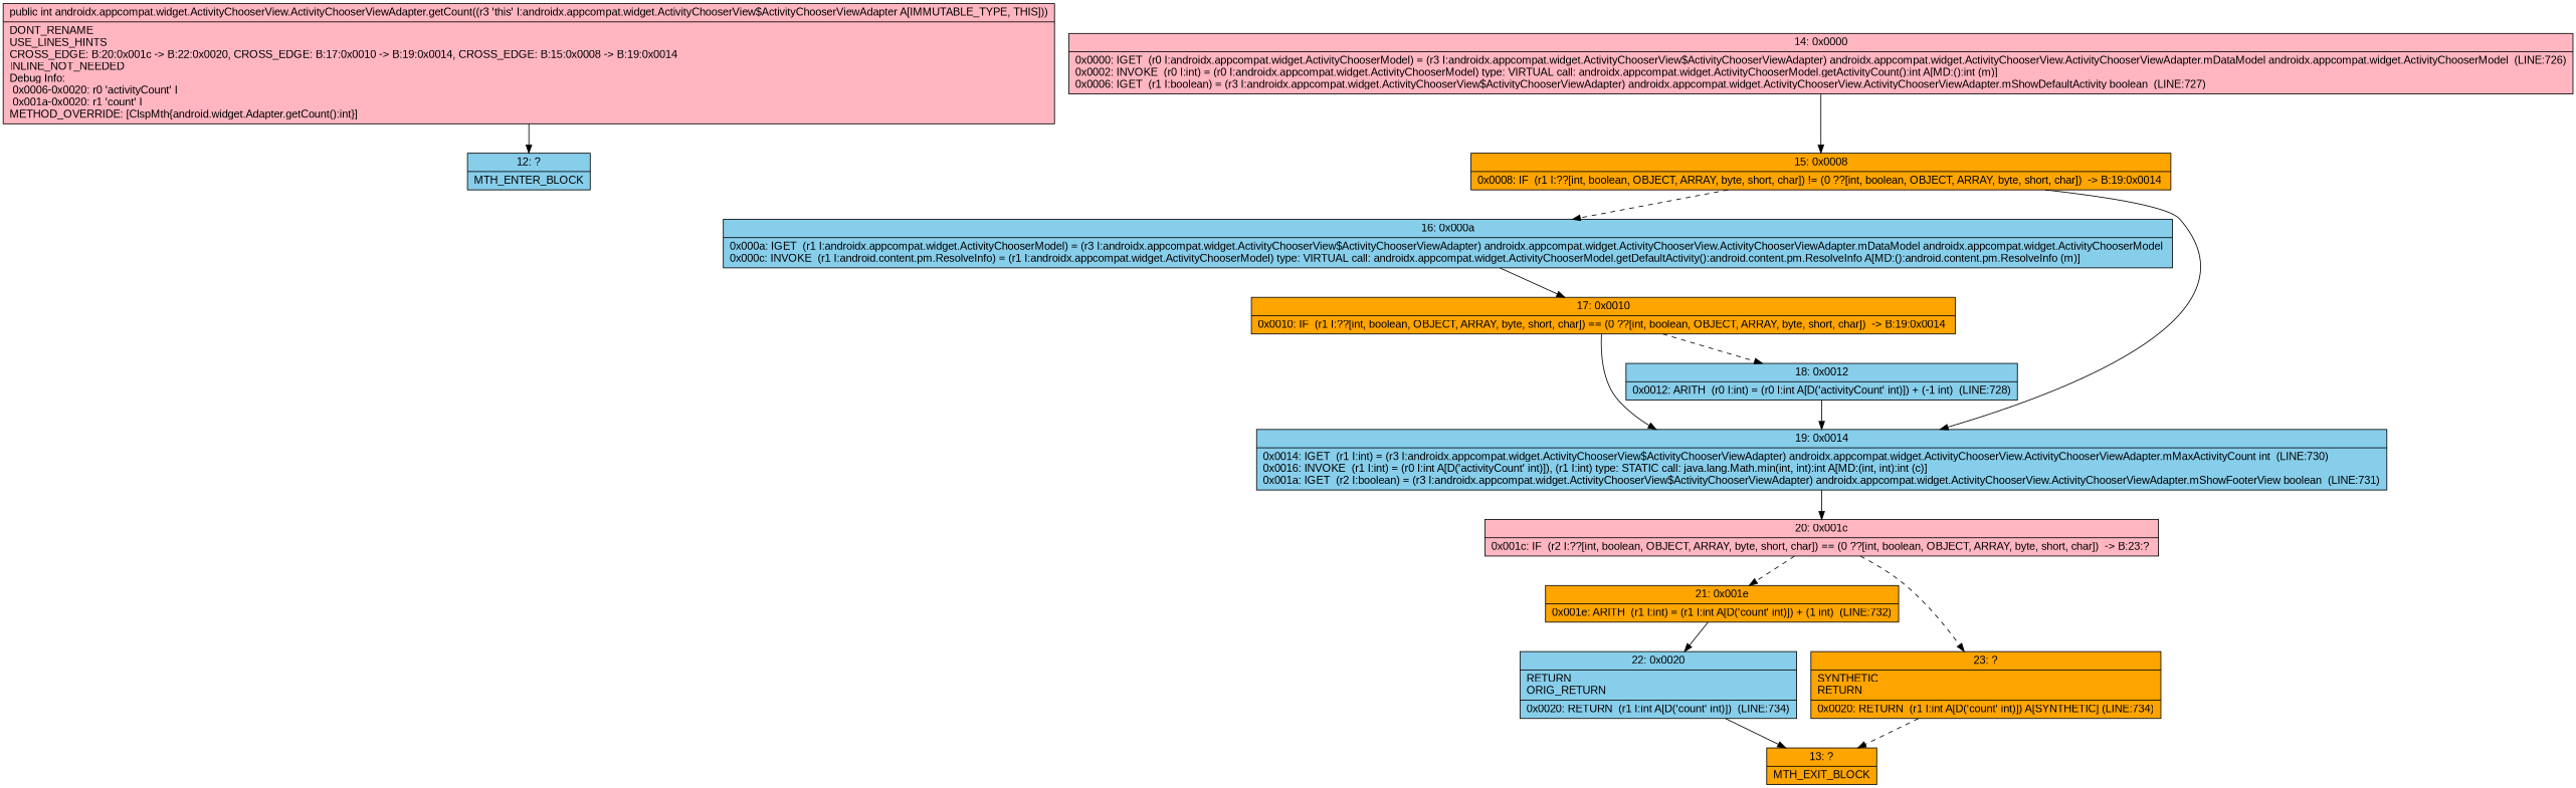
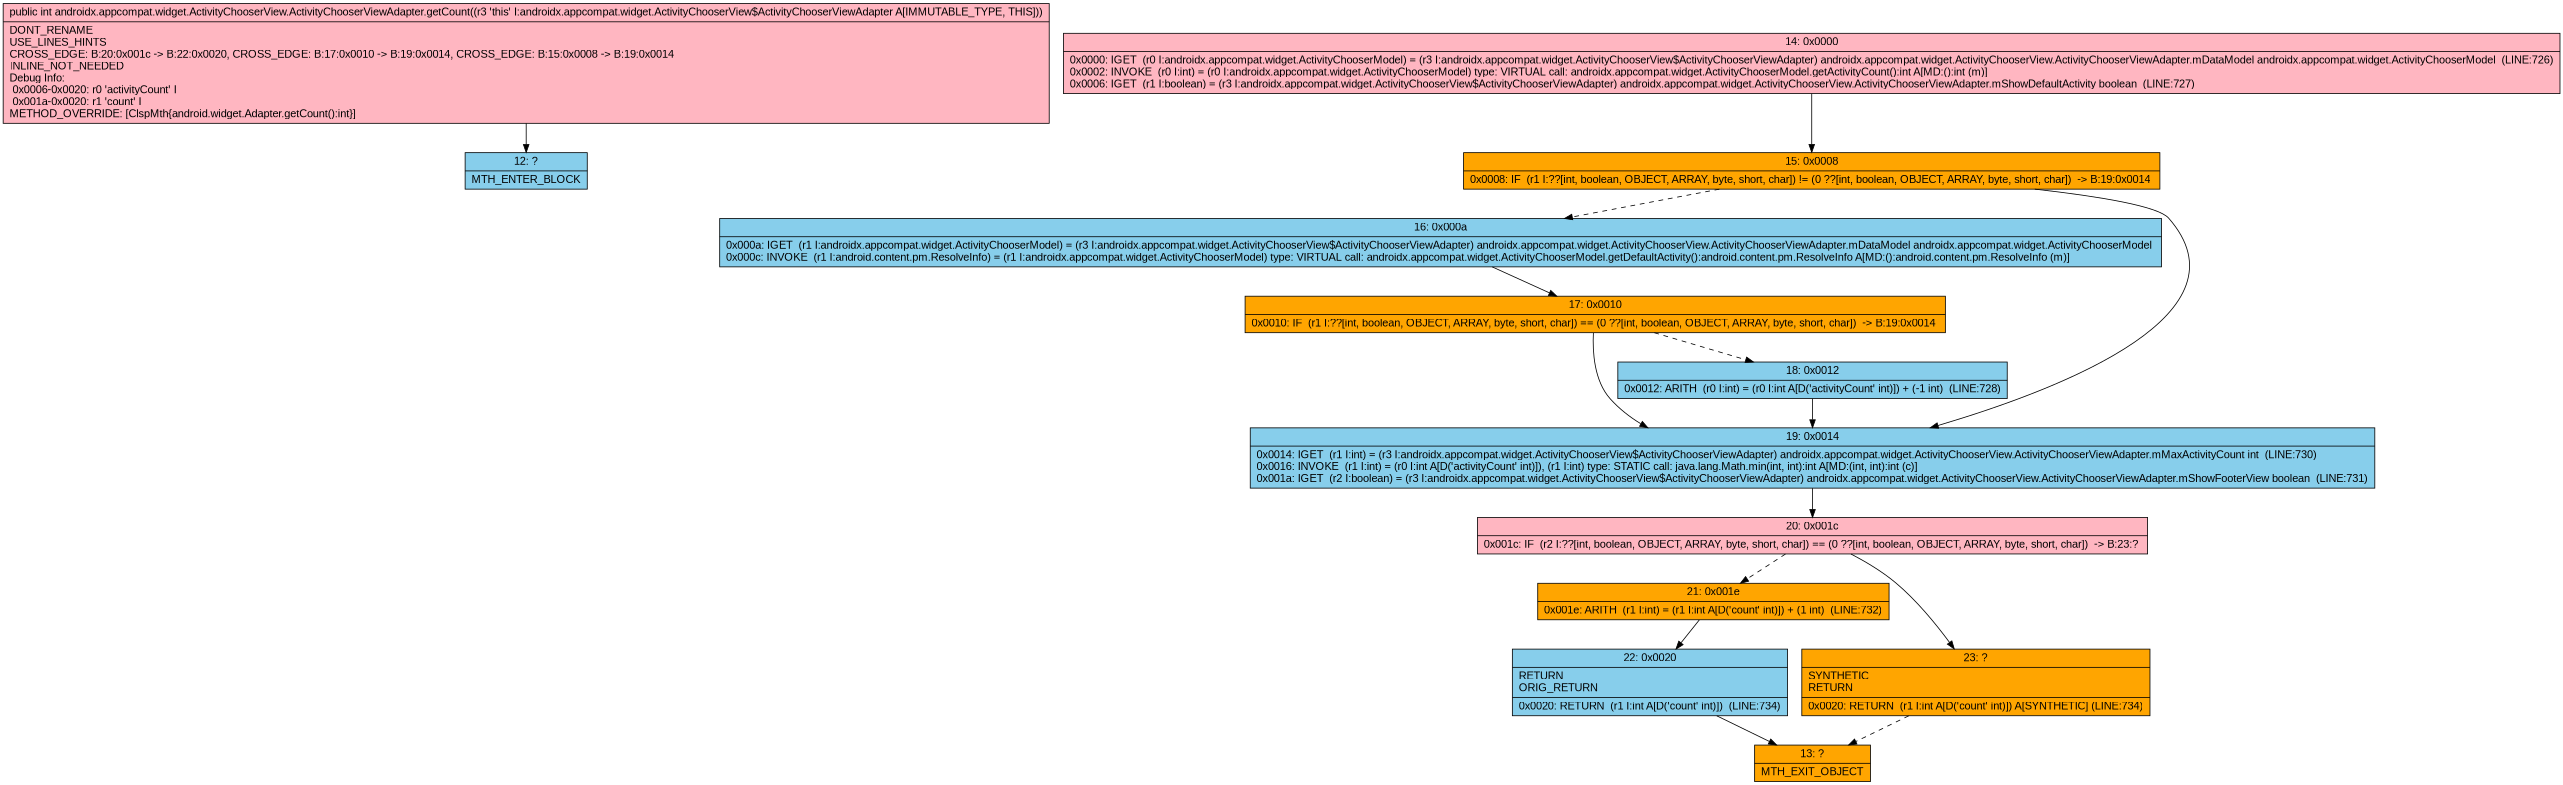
  digraph {
    fontname="Liberation Sans"
    node [fillcolor=skyblue fontname="Liberation Sans" shape=record style=filled]
    edge [fontname="Liberation Sans"]
    n1 [label="{12\:\ ?|MTH_ENTER_BLOCK\l}"]
    n2 [fillcolor=lightpink label="{14\:\ 0x0000|0x0000: IGET  (r0 I:androidx.appcompat.widget.ActivityChooserModel) = (r3 I:androidx.appcompat.widget.ActivityChooserView$ActivityChooserViewAdapter) androidx.appcompat.widget.ActivityChooserView.ActivityChooserViewAdapter.mDataModel androidx.appcompat.widget.ActivityChooserModel  (LINE:726)\l0x0002: INVOKE  (r0 I:int) = (r0 I:androidx.appcompat.widget.ActivityChooserModel) type: VIRTUAL call: androidx.appcompat.widget.ActivityChooserModel.getActivityCount():int A[MD:():int (m)]\l0x0006: IGET  (r1 I:boolean) = (r3 I:androidx.appcompat.widget.ActivityChooserView$ActivityChooserViewAdapter) androidx.appcompat.widget.ActivityChooserView.ActivityChooserViewAdapter.mShowDefaultActivity boolean  (LINE:727)\l}"]
    n3 [fillcolor=orange label="{15\:\ 0x0008|0x0008: IF  (r1 I:??[int, boolean, OBJECT, ARRAY, byte, short, char]) != (0 ??[int, boolean, OBJECT, ARRAY, byte, short, char])  \-\> B:19:0x0014 \l}"]
    n4 [label="{16\:\ 0x000a|0x000a: IGET  (r1 I:androidx.appcompat.widget.ActivityChooserModel) = (r3 I:androidx.appcompat.widget.ActivityChooserView$ActivityChooserViewAdapter) androidx.appcompat.widget.ActivityChooserView.ActivityChooserViewAdapter.mDataModel androidx.appcompat.widget.ActivityChooserModel \l0x000c: INVOKE  (r1 I:android.content.pm.ResolveInfo) = (r1 I:androidx.appcompat.widget.ActivityChooserModel) type: VIRTUAL call: androidx.appcompat.widget.ActivityChooserModel.getDefaultActivity():android.content.pm.ResolveInfo A[MD:():android.content.pm.ResolveInfo (m)]\l}"]
    n5 [label="{19\:\ 0x0014|0x0014: IGET  (r1 I:int) = (r3 I:androidx.appcompat.widget.ActivityChooserView$ActivityChooserViewAdapter) androidx.appcompat.widget.ActivityChooserView.ActivityChooserViewAdapter.mMaxActivityCount int  (LINE:730)\l0x0016: INVOKE  (r1 I:int) = (r0 I:int A[D('activityCount' int)]), (r1 I:int) type: STATIC call: java.lang.Math.min(int, int):int A[MD:(int, int):int (c)]\l0x001a: IGET  (r2 I:boolean) = (r3 I:androidx.appcompat.widget.ActivityChooserView$ActivityChooserViewAdapter) androidx.appcompat.widget.ActivityChooserView.ActivityChooserViewAdapter.mShowFooterView boolean  (LINE:731)\l}"]
    n6 [fillcolor=orange label="{17\:\ 0x0010|0x0010: IF  (r1 I:??[int, boolean, OBJECT, ARRAY, byte, short, char]) == (0 ??[int, boolean, OBJECT, ARRAY, byte, short, char])  \-\> B:19:0x0014 \l}"]
    n7 [fillcolor=lightpink label="{20\:\ 0x001c|0x001c: IF  (r2 I:??[int, boolean, OBJECT, ARRAY, byte, short, char]) == (0 ??[int, boolean, OBJECT, ARRAY, byte, short, char])  \-\> B:23:? \l}"]
    n8 [label="{18\:\ 0x0012|0x0012: ARITH  (r0 I:int) = (r0 I:int A[D('activityCount' int)]) + (\-1 int)  (LINE:728)\l}"]
    n9 [fillcolor=orange label="{21\:\ 0x001e|0x001e: ARITH  (r1 I:int) = (r1 I:int A[D('count' int)]) + (1 int)  (LINE:732)\l}"]
    n10 [fillcolor=orange label="{23\:\ ?|SYNTHETIC\lRETURN\l|0x0020: RETURN  (r1 I:int A[D('count' int)]) A[SYNTHETIC] (LINE:734)\l}"]
    n11 [label="{22\:\ 0x0020|RETURN\lORIG_RETURN\l|0x0020: RETURN  (r1 I:int A[D('count' int)])  (LINE:734)\l}"]
-   n12 [fillcolor=orange label="{13\:\ ?|MTH_EXIT_BLOCK\l}"]
+   n12 [fillcolor=orange label="{13\:\ ?|MTH_EXIT_OBJECT\l}"]
    n13 [fillcolor=lightpink label="{public int androidx.appcompat.widget.ActivityChooserView.ActivityChooserViewAdapter.getCount((r3 'this' I:androidx.appcompat.widget.ActivityChooserView$ActivityChooserViewAdapter A[IMMUTABLE_TYPE, THIS]))  | DONT_RENAME\lUSE_LINES_HINTS\lCROSS_EDGE: B:20:0x001c \-\> B:22:0x0020, CROSS_EDGE: B:17:0x0010 \-\> B:19:0x0014, CROSS_EDGE: B:15:0x0008 \-\> B:19:0x0014\lINLINE_NOT_NEEDED\lDebug Info:\l  0x0006\-0x0020: r0 'activityCount' I\l  0x001a\-0x0020: r1 'count' I\lMETHOD_OVERRIDE: [ClspMth\{android.widget.Adapter.getCount():int\}]\l}"]
    n2 -> n3
    n3 -> n4 [style=dashed]
    n3 -> n5
    n4 -> n6
    n5 -> n7
    n6 -> n5
    n6 -> n8 [style=dashed]
    n7 -> n9 [style=dashed]
-   n7 -> n10 [style=dashed]
+   n7 -> n10
    n8 -> n5
    n9 -> n11
    n10 -> n12 [style=dashed]
    n11 -> n12
    n13 -> n1
  }
